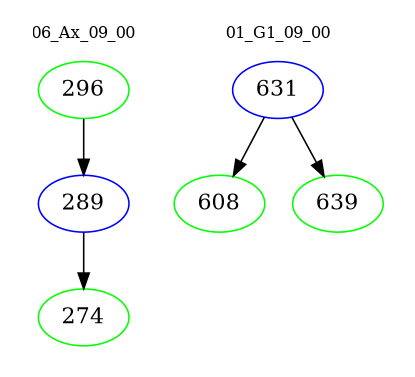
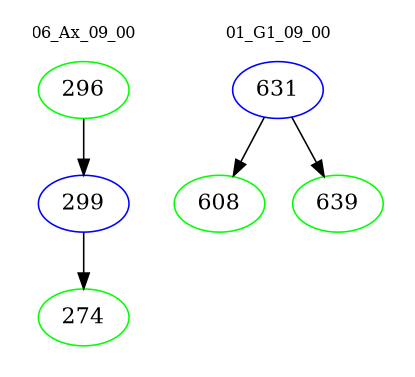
  digraph {
    node [color=green]
    edge [color=black]
-   n1 [color=blue label=289]
+   n1 [color=blue label=299]
    n2 [label=274]
    n3 [label=296]
    n4 [color=blue label=631]
    n5 [label=608]
    n6 [label=639]
    subgraph cluster_1 {
      color=white
      fontsize=10
      label="06_Ax_09_00"
      n1
      n2
      n3
    }
    subgraph cluster_2 {
      color=white
      fontsize=10
      label="01_G1_09_00"
      n4
      n5
      n6
    }
    n1 -> n2
    n3 -> n1
    n4 -> n5
    n4 -> n6
  }
